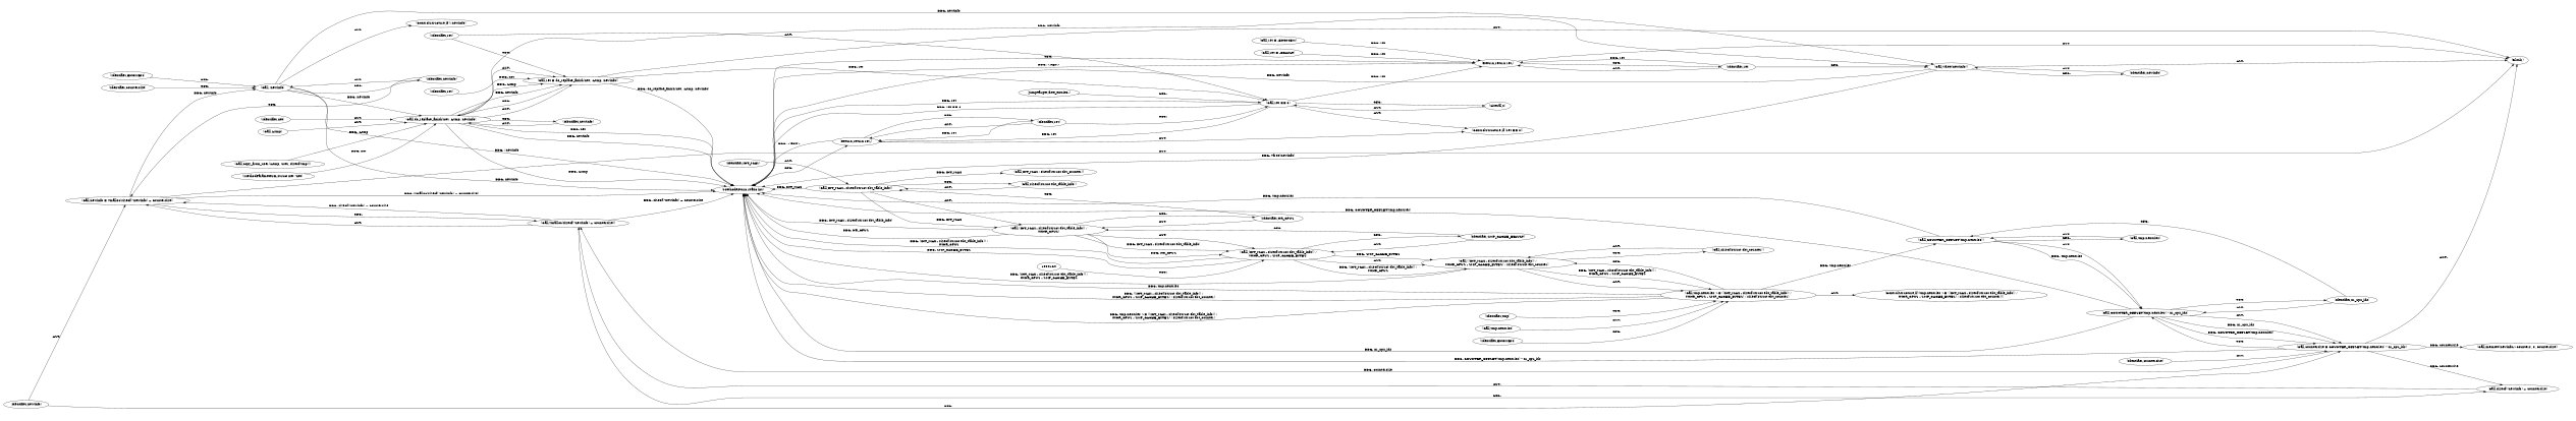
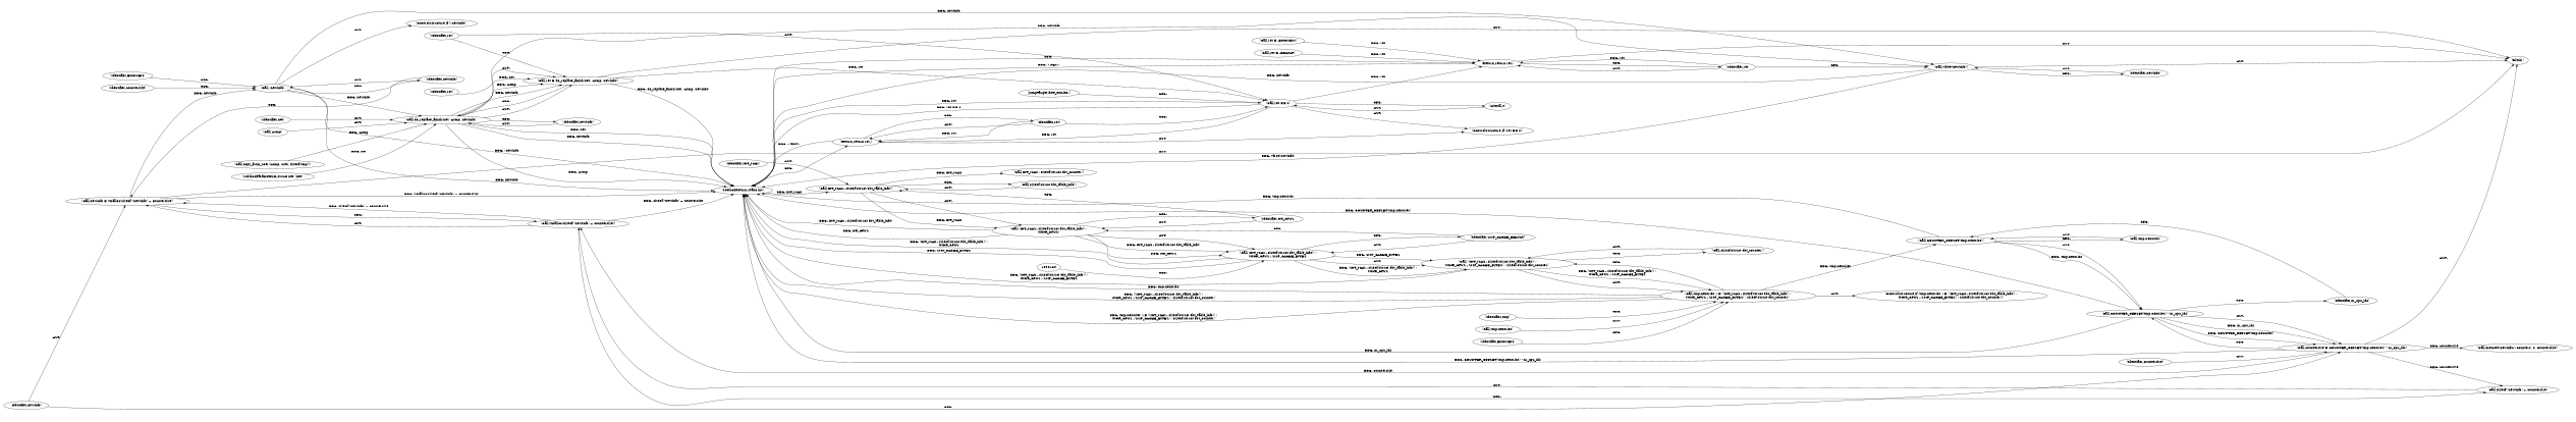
  digraph {
    rankdir=LR
    n1 [label="(Call,newinfo = vmalloc(sizeof(*newinfo) + countersize))"]
    n2 [label="(Call,vmalloc(sizeof(*newinfo) + countersize))"]
    n3 [label="(Call,!newinfo)"]
    n4 [label="(Block,)"]
    n5 [label="(MethodReturn,static int)"]
    n6 [label="(Call,sizeof(*newinfo) + countersize)"]
    n7 [label="(Call,do_replace_finish(net, &tmp, newinfo))"]
    n8 [label="(Call,vfree(newinfo))"]
    n9 [label="(ControlStructure,if (!newinfo))"]
    n10 [label="(Identifier,newinfo)"]
    n11 [label="(Return,return ret;)"]
    n12 [label="(Return,return ret;)"]
    n13 [label="(Call,countersize = COUNTER_OFFSET(tmp.nentries) * nr_cpu_ids)"]
    n14 [label="(Call,COUNTER_OFFSET(tmp.nentries) * nr_cpu_ids)"]
    n15 [label="(Call,memset(newinfo->counters, 0, countersize))"]
    n16 [label="(Identifier,nr_cpu_ids)"]
    n17 [label="(Call,COUNTER_OFFSET(tmp.nentries))"]
    n18 [label="(Call,tmp.nentries)"]
    n19 [label="(Call,tmp.nentries >= ((INT_MAX - sizeof(struct ebt_table_info)) /\n\t\t\tNR_CPUS - SMP_CACHE_BYTES) / sizeof(struct ebt_counter))"]
    n20 [label="(Call,((INT_MAX - sizeof(struct ebt_table_info)) /\n\t\t\tNR_CPUS - SMP_CACHE_BYTES) / sizeof(struct ebt_counter))"]
    n21 [label="(ControlStructure,if (tmp.nentries >= ((INT_MAX - sizeof(struct ebt_table_info)) /\n\t\t\tNR_CPUS - SMP_CACHE_BYTES) / sizeof(struct ebt_counter)))"]
    n22 [label="(Call,sizeof(struct ebt_counter))"]
    n23 [label="(Call,(INT_MAX - sizeof(struct ebt_table_info)) /\n\t\t\tNR_CPUS - SMP_CACHE_BYTES)"]
    n24 [label="(Identifier,SMP_CACHE_EFAULT)"]
    n25 [label="(Call,(INT_MAX - sizeof(struct ebt_table_info)) /\n\t\t\tNR_CPUS)"]
    n26 [label="(Identifier,NR_CPUS)"]
    n27 [label="(Call,INT_MAX - sizeof(struct ebt_table_info))"]
    n28 [label="(Call,INT_MAX / sizeof(struct ebt_counter))"]
    n29 [label="(Call,sizeof(struct ebt_table_info))"]
    n30 [label="(Call,ret = do_replace_finish(net, &tmp, newinfo))"]
    n31 [label="(Identifier,newinfo)"]
    n32 [label="(Identifier,newinfo)"]
    n33 [label="(Call,ret == 0)"]
    n34 [label="(Literal,0)"]
    n35 [label="(ControlStructure,if (ret == 0))"]
    n36 [label="(Identifier,ret)"]
    n37 [label="(Identifier,ret)"]
    n38 [label="(Identifier,net)"]
    n39 [label="(Call,&tmp)"]
    n40 [label="(Call,tmp.nentries)"]
    n41 [label="(Call,ret = -EFAULT)"]
    n42 [label="(JumpTarget,free_entries:)"]
    n43 [label="(Call,copy_from_user(&tmp, user, sizeof(tmp)))"]
    n44 [label="(Identifier,countersize)"]
    n45 [label="(Identifier,ret)"]
    n46 [label="(MethodParameterIn,struct net *net)"]
    n47 [label="(Identifier,newinfo)"]
    n48 [label="(Identifier,ret)"]
    n49 [label="(Identifier,INT_MAX)"]
    n50 [label="(Identifier,ENOMEM)"]
    n51 [label="(Call,ret = -ENOMEM)"]
    n52 [label="(Identifier,tmp)"]
    n53 [label="(Identifier,ENOMEM)"]
    n54 [label="(Identifier,countersize)"]
    1000164
    n1 -> n2 [label="CFG: "]
    n1 -> n3 [label="DDG: newinfo"]
    n1 -> n4 [label="AST: "]
    n1 -> n5 [label="DDG: vmalloc(sizeof(*newinfo) + countersize)"]
    n2 -> n1 [label="AST: "]
    n2 -> n1 [label="DDG: sizeof(*newinfo) + countersize"]
    n2 -> n5 [label="DDG: sizeof(*newinfo) + countersize"]
    n2 -> n6 [label="CFG: "]
    n3 -> n5 [label="DDG: !newinfo"]
    n3 -> n5 [label="DDG: newinfo"]
    n3 -> n7 [label="DDG: newinfo"]
    n3 -> n8 [label="DDG: newinfo"]
    n3 -> n9 [label="AST: "]
    n3 -> n10 [label="CFG: "]
    n5 -> n11 [label="CFG: "]
    n5 -> n12 [label="CFG: "]
    n6 -> n2 [label="AST: "]
    n7 -> n5 [label="DDG: net"]
    n7 -> n5 [label="DDG: newinfo"]
    n7 -> n5 [label="DDG: &tmp"]
    n7 -> n8 [label="DDG: newinfo"]
    n7 -> n30 [label="AST: "]
    n7 -> n30 [label="DDG: net"]
    n7 -> n30 [label="DDG: &tmp"]
    n7 -> n30 [label="DDG: newinfo"]
    n7 -> n31 [label="CFG: "]
    n8 -> n4 [label="AST: "]
    n8 -> n5 [label="DDG: newinfo"]
    n8 -> n5 [label="DDG: vfree(newinfo)"]
    n8 -> n32 [label="CFG: "]
    n10 -> n1 [label="CFG: "]
    n10 -> n3 [label="AST: "]
    n11 -> n5 [label="DDG: <RET>"]
    n11 -> n35 [label="AST: "]
    n11 -> n36 [label="CFG: "]
    n12 -> n4 [label="AST: "]
    n12 -> n5 [label="DDG: <RET>"]
    n12 -> n37 [label="CFG: "]
    n13 -> n2 [label="DDG: countersize"]
    n13 -> n4 [label="AST: "]
    n13 -> n5 [label="DDG: COUNTER_OFFSET(tmp.nentries) * nr_cpu_ids"]
    n13 -> n6 [label="DDG: countersize"]
    n13 -> n14 [label="CFG: "]
    n13 -> n15 [label="DDG: countersize"]
    n14 -> n5 [label="DDG: COUNTER_OFFSET(tmp.nentries)"]
    n14 -> n5 [label="DDG: nr_cpu_ids"]
    n14 -> n13 [label="AST: "]
    n14 -> n13 [label="DDG: COUNTER_OFFSET(tmp.nentries)"]
    n14 -> n13 [label="DDG: nr_cpu_ids"]
    n14 -> n16 [label="CFG: "]
-   n16 -> n14 [label="AST: "]
    n16 -> n17 [label="CFG: "]
    n17 -> n5 [label="DDG: tmp.nentries"]
    n17 -> n14 [label="AST: "]
    n17 -> n14 [label="DDG: tmp.nentries"]
    n17 -> n18 [label="CFG: "]
    n18 -> n17 [label="AST: "]
    n19 -> n5 [label="DDG: tmp.nentries"]
    n19 -> n5 [label="DDG: ((INT_MAX - sizeof(struct ebt_table_info)) /\n\t\t\tNR_CPUS - SMP_CACHE_BYTES) / sizeof(struct ebt_counter)"]
    n19 -> n5 [label="DDG: tmp.nentries >= ((INT_MAX - sizeof(struct ebt_table_info)) /\n\t\t\tNR_CPUS - SMP_CACHE_BYTES) / sizeof(struct ebt_counter)"]
    n19 -> n17 [label="DDG: tmp.nentries"]
    n19 -> n20 [label="CFG: "]
    n19 -> n21 [label="AST: "]
    n20 -> n5 [label="DDG: (INT_MAX - sizeof(struct ebt_table_info)) /\n\t\t\tNR_CPUS - SMP_CACHE_BYTES"]
    n20 -> n19 [label="AST: "]
    n20 -> n19 [label="DDG: (INT_MAX - sizeof(struct ebt_table_info)) /\n\t\t\tNR_CPUS - SMP_CACHE_BYTES"]
    n20 -> n22 [label="CFG: "]
    n22 -> n20 [label="AST: "]
    n23 -> n5 [label="DDG: (INT_MAX - sizeof(struct ebt_table_info)) /\n\t\t\tNR_CPUS"]
    n23 -> n5 [label="DDG: SMP_CACHE_BYTES"]
    n23 -> n20 [label="AST: "]
    n23 -> n20 [label="DDG: (INT_MAX - sizeof(struct ebt_table_info)) /\n\t\t\tNR_CPUS"]
    n23 -> n20 [label="DDG: SMP_CACHE_BYTES"]
    n23 -> n24 [label="CFG: "]
    n24 -> n23 [label="AST: "]
    n24 -> n25 [label="CFG: "]
    n25 -> n5 [label="DDG: INT_MAX - sizeof(struct ebt_table_info)"]
    n25 -> n5 [label="DDG: NR_CPUS"]
    n25 -> n23 [label="AST: "]
    n25 -> n23 [label="DDG: INT_MAX - sizeof(struct ebt_table_info)"]
    n25 -> n23 [label="DDG: NR_CPUS"]
    n25 -> n26 [label="CFG: "]
    n26 -> n25 [label="AST: "]
    n26 -> n27 [label="CFG: "]
-   n27 -> n5 [label="DDG: INT_MAX"]
+   n5 -> n27 [label="DDG: INT_MAX"]
    n27 -> n25 [label="AST: "]
    n27 -> n25 [label="DDG: INT_MAX"]
    n27 -> n28 [label="DDG: INT_MAX"]
    n27 -> n29 [label="CFG: "]
    n29 -> n27 [label="AST: "]
    n30 -> n4 [label="AST: "]
    n30 -> n5 [label="DDG: do_replace_finish(net, &tmp, newinfo)"]
    n30 -> n7 [label="CFG: "]
    n30 -> n33 [label="DDG: ret"]
    n31 -> n7 [label="AST: "]
    n32 -> n8 [label="AST: "]
    n33 -> n5 [label="DDG: ret == 0"]
    n33 -> n5 [label="DDG: ret"]
    n33 -> n11 [label="DDG: ret"]
    n33 -> n12 [label="DDG: ret"]
    n33 -> n34 [label="CFG: "]
    n33 -> n35 [label="AST: "]
    n34 -> n33 [label="AST: "]
    n36 -> n11 [label="AST: "]
    n36 -> n11 [label="DDG: ret"]
    n36 -> n33 [label="CFG: "]
    n37 -> n8 [label="CFG: "]
    n37 -> n12 [label="AST: "]
    n37 -> n12 [label="DDG: ret"]
    n38 -> n7 [label="AST: "]
    n39 -> n7 [label="AST: "]
    n40 -> n19 [label="AST: "]
    n41 -> n12 [label="DDG: ret"]
    n42 -> n33 [label="CFG: "]
    n43 -> n7 [label="DDG: &tmp"]
    n44 -> n13 [label="AST: "]
    n45 -> n30 [label="CFG: "]
    n45 -> n33 [label="AST: "]
    n46 -> n7 [label="DDG: net"]
    n47 -> n1 [label="AST: "]
    n47 -> n13 [label="CFG: "]
    n48 -> n30 [label="AST: "]
    n49 -> n27 [label="AST: "]
    n50 -> n19 [label="CFG: "]
    n51 -> n12 [label="DDG: ret"]
    n52 -> n19 [label="CFG: "]
    n53 -> n3 [label="CFG: "]
    n54 -> n3 [label="CFG: "]
    1000164 -> n23 [label="CFG: "]
  }
